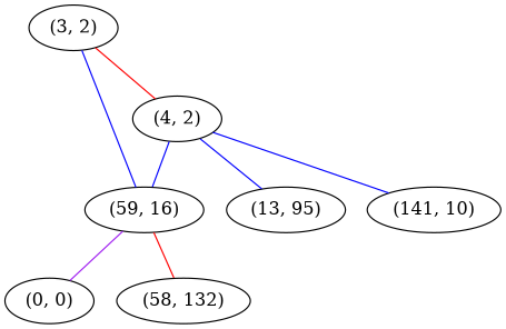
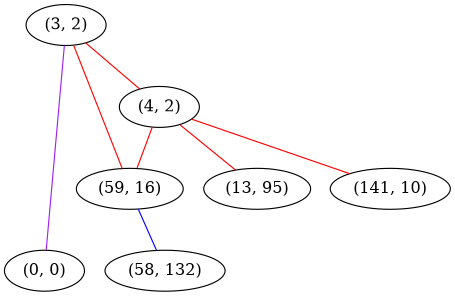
  graph {
    edge [color=red weight=1]
    "(3, 2)"
    "(0, 0)"
    n3 [label="(4, 2)"]
    "(59, 16)"
    "(13, 95)"
    "(141, 10)"
    "(58, 132)"
-   "(59, 16)" -- "(0, 0)" [color=purple weight=4]
+   "(3, 2)" -- "(0, 0)" [color=purple weight=4]
    "(3, 2)" -- n3
-   "(3, 2)" -- "(59, 16)" [color=blue weight=3]
-   n3 -- "(59, 16)" [color=blue weight=3]
-   n3 -- "(13, 95)" [color=blue]
-   n3 -- "(141, 10)" [color=blue]
-   "(59, 16)" -- "(58, 132)"
+   "(3, 2)" -- "(59, 16)" [weight=3]
+   n3 -- "(59, 16)" [weight=3]
+   n3 -- "(13, 95)"
+   n3 -- "(141, 10)"
+   "(59, 16)" -- "(58, 132)" [color=blue]
  }
